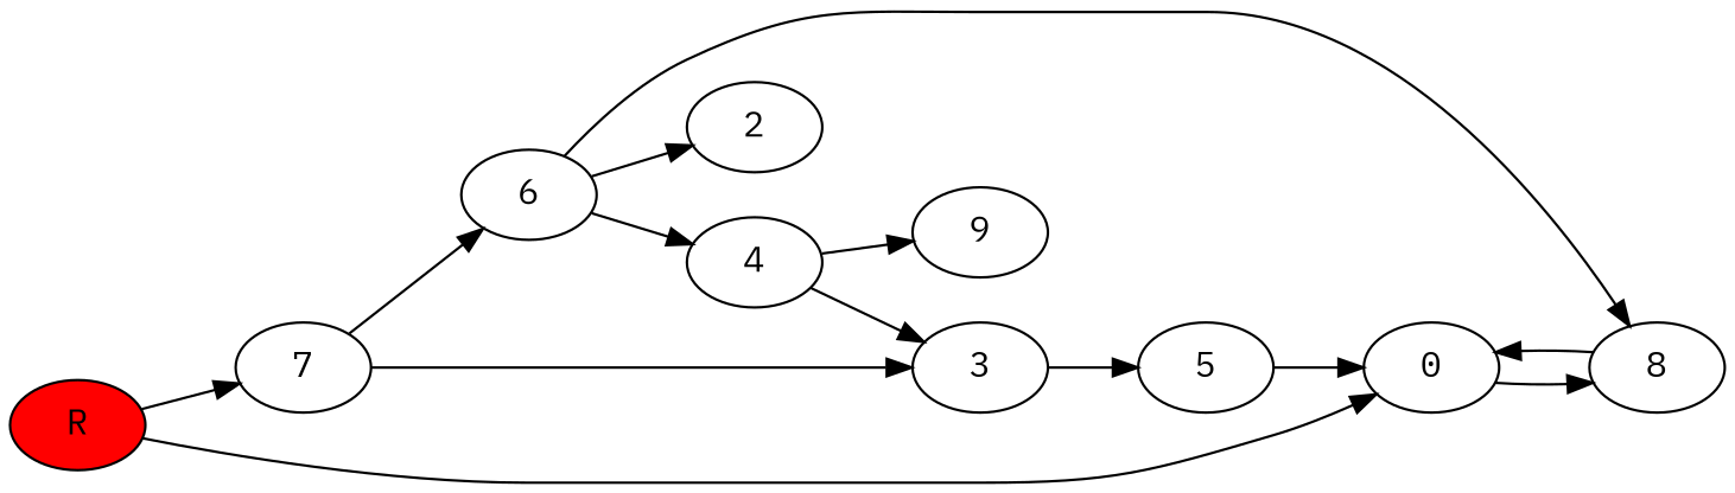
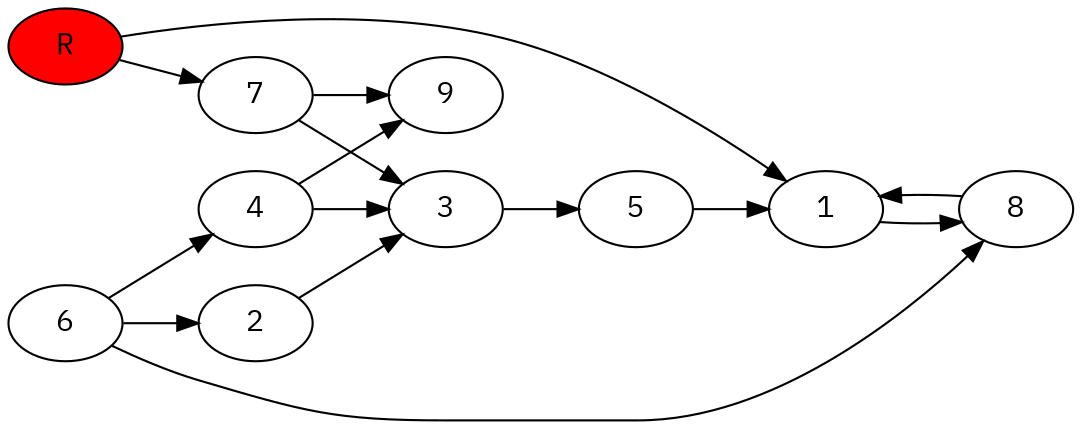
  digraph {
    fontname="IBM Plex Mono"
    rankdir=LR
    node [fontname="IBM Plex Mono"]
    edge [fontname="IBM Plex Mono"]
-   1 [label=0]
+   1
    8
    2
    3
    5
    4
    9
    6
    7
    R [fillcolor="#ff0000" style=filled]
    1 -> 8
    8 -> 1
+   2 -> 3
    3 -> 5
    5 -> 1
    4 -> 3
    4 -> 9
    6 -> 8
    6 -> 2
    6 -> 4
    7 -> 3
-   7 -> 6
+   7 -> 9
    R -> 1
    R -> 7
  }
